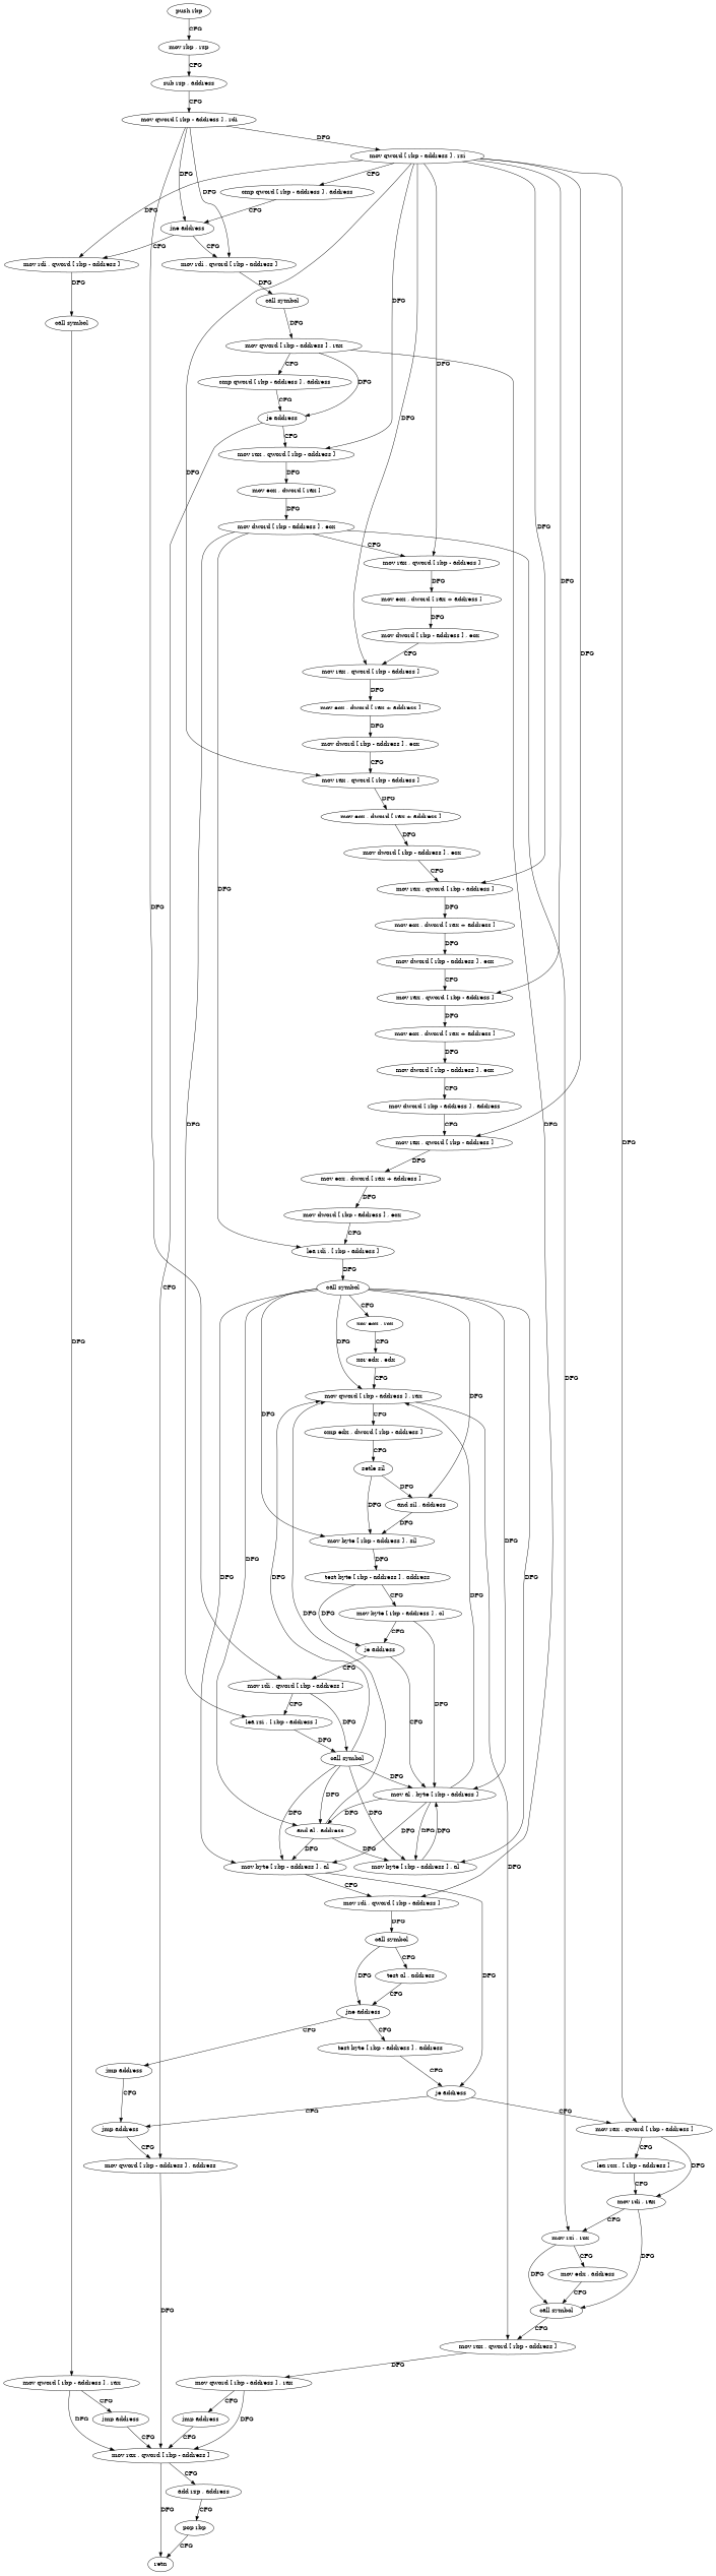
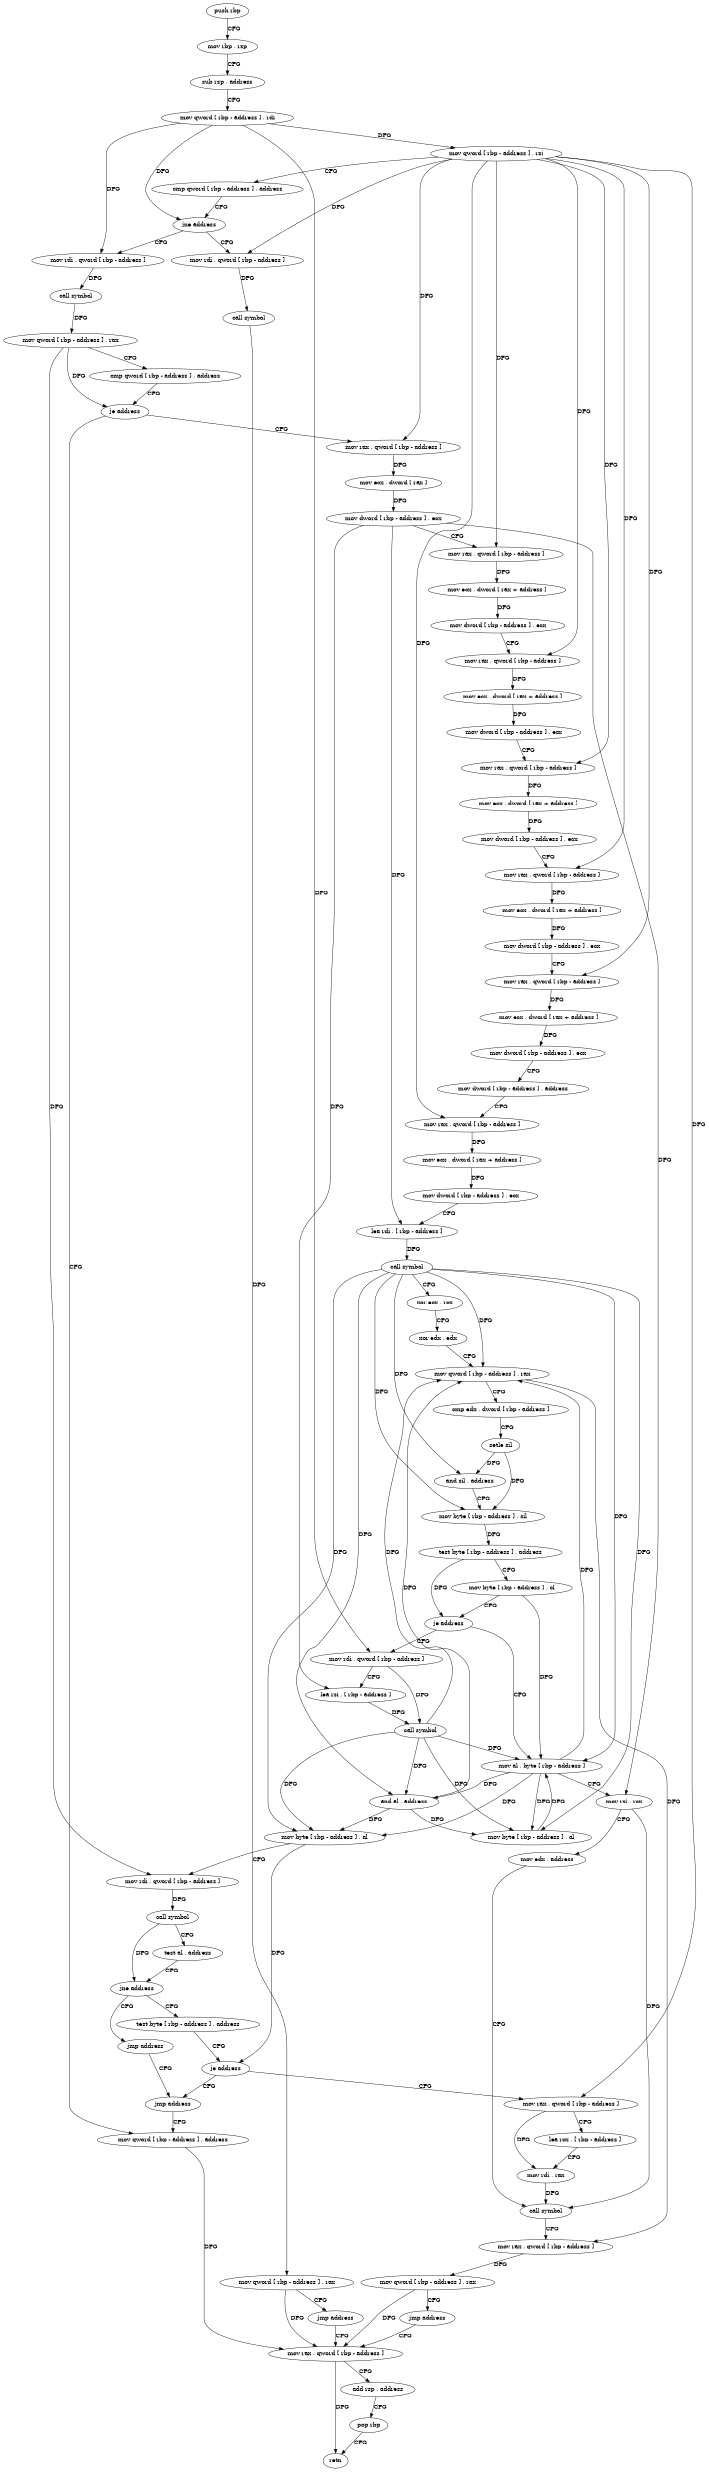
  digraph {
    n1 [label="push rbp"]
    n2 [label="mov rbp , rsp"]
    n3 [label="sub rsp , address"]
    n4 [label="mov qword [ rbp - address ] , rdi"]
    n5 [label="mov qword [ rbp - address ] , rsi"]
    n6 [label="jne address"]
    n7 [label="mov rdi , qword [ rbp - address ]"]
    n8 [label="mov rdi , qword [ rbp - address ]"]
    n9 [label="cmp qword [ rbp - address ] , address"]
    n10 [label="mov rdi , qword [ rbp - address ]"]
    n11 [label="mov rax , qword [ rbp - address ]"]
    n12 [label="mov rax , qword [ rbp - address ]"]
    n13 [label="mov rax , qword [ rbp - address ]"]
    n14 [label="mov rax , qword [ rbp - address ]"]
    n15 [label="mov rax , qword [ rbp - address ]"]
    n16 [label="mov rax , qword [ rbp - address ]"]
    n17 [label="mov rax , qword [ rbp - address ]"]
    n18 [label="mov rax , qword [ rbp - address ]"]
    n19 [label="call symbol"]
    n20 [label="lea rsi , [ rbp - address ]"]
    n21 [label="call symbol"]
    n22 [label="call symbol"]
    n23 [label="mov ecx , dword [ rax ]"]
    n24 [label="mov ecx , dword [ rax + address ]"]
    n25 [label="mov ecx , dword [ rax + address ]"]
    n26 [label="mov ecx , dword [ rax + address ]"]
    n27 [label="mov ecx , dword [ rax + address ]"]
    n28 [label="mov ecx , dword [ rax + address ]"]
    n29 [label="mov ecx , dword [ rax + address ]"]
    n30 [label="lea rcx , [ rbp - address ]"]
    n31 [label="mov rdi , rax"]
    n32 [label="mov qword [ rbp - address ] , rax"]
    n33 [label="mov qword [ rbp - address ] , rax"]
    n34 [label="cmp qword [ rbp - address ] , address"]
    n35 [label="je address"]
    n36 [label="mov rdi , qword [ rbp - address ]"]
    n37 [label="mov qword [ rbp - address ] , address"]
    n38 [label="call symbol"]
    n39 [label="mov rax , qword [ rbp - address ]"]
    n40 [label="add rsp , address"]
    n41 [label=retn]
    n42 [label="mov dword [ rbp - address ] , ecx"]
    n43 [label="jmp address"]
    n44 [label="pop rbp"]
    n45 [label="lea rdi , [ rbp - address ]"]
    n46 [label="mov rsi , rcx"]
    n47 [label="call symbol"]
    n48 [label="call symbol"]
    n49 [label="mov edx , address"]
    n50 [label="mov dword [ rbp - address ] , ecx"]
    n51 [label="mov dword [ rbp - address ] , ecx"]
    n52 [label="mov dword [ rbp - address ] , ecx"]
    n53 [label="mov dword [ rbp - address ] , ecx"]
    n54 [label="mov dword [ rbp - address ] , ecx"]
    n55 [label="mov dword [ rbp - address ] , address"]
    n56 [label="mov dword [ rbp - address ] , ecx"]
    n57 [label="xor ecx , rcx"]
    n58 [label="mov qword [ rbp - address ] , rax"]
    n59 [label="and sil , address"]
    n60 [label="mov byte [ rbp - address ] , sil"]
    n61 [label="mov al , byte [ rbp - address ]"]
    n62 [label="and al , address"]
    n63 [label="mov byte [ rbp - address ] , al"]
    n64 [label="mov byte [ rbp - address ] , al"]
    n65 [label="xor edx , edx"]
    n66 [label="cmp edx , dword [ rbp - address ]"]
    n67 [label="mov rax , qword [ rbp - address ]"]
    n68 [label="test byte [ rbp - address ] , address"]
    n69 [label="je address"]
    n70 [label="setle sil"]
    n71 [label="mov qword [ rbp - address ] , rax"]
    n72 [label="mov byte [ rbp - address ] , cl"]
    n73 [label="je address"]
    n74 [label="jmp address"]
    n75 [label="test al , address"]
    n76 [label="jne address"]
    n77 [label="test byte [ rbp - address ] , address"]
    n78 [label="jmp address"]
    n79 [label="jmp address"]
    n1 -> n2 [label=CFG]
    n2 -> n3 [label=CFG]
    n3 -> n4 [label=CFG]
    n4 -> n5 [label=DFG]
    n4 -> n6 [label=DFG]
    n4 -> n7 [label=DFG]
    n4 -> n8 [label=DFG]
    n5 -> n9 [label=CFG]
    n5 -> n10 [label=DFG]
    n5 -> n11 [label=DFG]
    n5 -> n12 [label=DFG]
    n5 -> n13 [label=DFG]
    n5 -> n14 [label=DFG]
    n5 -> n15 [label=DFG]
    n5 -> n16 [label=DFG]
    n5 -> n17 [label=DFG]
    n5 -> n18 [label=DFG]
    n6 -> n7 [label=CFG]
    n6 -> n10 [label=CFG]
    n7 -> n19 [label=DFG]
    n8 -> n20 [label=CFG]
    n8 -> n21 [label=DFG]
    n9 -> n6 [label=CFG]
    n10 -> n22 [label=DFG]
    n11 -> n23 [label=DFG]
    n12 -> n24 [label=DFG]
    n13 -> n25 [label=DFG]
    n14 -> n26 [label=DFG]
    n15 -> n27 [label=DFG]
    n16 -> n28 [label=DFG]
    n17 -> n29 [label=DFG]
    n18 -> n30 [label=CFG]
    n18 -> n31 [label=DFG]
    n19 -> n32 [label=DFG]
    n20 -> n21 [label=DFG]
    n21 -> n58 [label=DFG]
    n21 -> n61 [label=DFG]
    n21 -> n62 [label=DFG]
    n21 -> n63 [label=DFG]
    n21 -> n64 [label=DFG]
    n22 -> n33 [label=DFG]
    n23 -> n42 [label=DFG]
    n24 -> n50 [label=DFG]
    n25 -> n51 [label=DFG]
    n26 -> n52 [label=DFG]
    n27 -> n53 [label=DFG]
    n28 -> n54 [label=DFG]
    n29 -> n56 [label=DFG]
    n30 -> n31 [label=CFG]
-   n31 -> n46 [label=CFG]
+   n61 -> n46 [label=CFG]
    n31 -> n48 [label=DFG]
    n32 -> n34 [label=CFG]
    n32 -> n35 [label=DFG]
    n32 -> n36 [label=DFG]
    n33 -> n39 [label=DFG]
    n33 -> n43 [label=CFG]
    n34 -> n35 [label=CFG]
    n35 -> n11 [label=CFG]
    n35 -> n37 [label=CFG]
    n36 -> n38 [label=DFG]
    n37 -> n39 [label=DFG]
    n38 -> n75 [label=CFG]
    n38 -> n76 [label=DFG]
    n39 -> n40 [label=CFG]
    n39 -> n41 [label=DFG]
    n40 -> n44 [label=CFG]
    n42 -> n12 [label=CFG]
    n42 -> n20 [label=DFG]
    n42 -> n45 [label=DFG]
    n42 -> n46 [label=DFG]
    n43 -> n39 [label=CFG]
    n44 -> n41 [label=CFG]
    n45 -> n47 [label=DFG]
    n46 -> n48 [label=DFG]
    n46 -> n49 [label=CFG]
    n47 -> n57 [label=CFG]
    n47 -> n58 [label=DFG]
    n47 -> n59 [label=DFG]
    n47 -> n60 [label=DFG]
    n47 -> n61 [label=DFG]
    n47 -> n62 [label=DFG]
    n47 -> n63 [label=DFG]
    n47 -> n64 [label=DFG]
    n48 -> n67 [label=CFG]
    n49 -> n48 [label=CFG]
    n50 -> n13 [label=CFG]
    n51 -> n14 [label=CFG]
    n52 -> n15 [label=CFG]
    n53 -> n16 [label=CFG]
    n54 -> n55 [label=CFG]
    n55 -> n17 [label=CFG]
    n56 -> n45 [label=CFG]
    n57 -> n65 [label=CFG]
    n58 -> n66 [label=CFG]
    n58 -> n67 [label=DFG]
-   n59 -> n60 [label=DFG]
+   n59 -> n60 [label=CFG]
    n60 -> n68 [label=DFG]
    n61 -> n58 [label=DFG]
    n61 -> n62 [label=DFG]
    n61 -> n63 [label=DFG]
    n61 -> n64 [label=DFG]
    n62 -> n58 [label=DFG]
    n62 -> n63 [label=DFG]
    n62 -> n64 [label=DFG]
    n63 -> n36 [label=CFG]
    n63 -> n69 [label=DFG]
    n64 -> n61 [label=DFG]
    n65 -> n58 [label=CFG]
    n66 -> n70 [label=CFG]
    n67 -> n71 [label=DFG]
    n68 -> n72 [label=CFG]
    n68 -> n73 [label=DFG]
    n69 -> n18 [label=CFG]
    n69 -> n74 [label=CFG]
    n70 -> n59 [label=DFG]
    n70 -> n60 [label=DFG]
    n71 -> n39 [label=DFG]
    n71 -> n79 [label=CFG]
    n72 -> n61 [label=DFG]
    n72 -> n73 [label=CFG]
    n73 -> n8 [label=CFG]
    n73 -> n61 [label=CFG]
    n74 -> n37 [label=CFG]
    n75 -> n76 [label=CFG]
    n76 -> n77 [label=CFG]
    n76 -> n78 [label=CFG]
    n77 -> n69 [label=CFG]
    n78 -> n74 [label=CFG]
    n79 -> n39 [label=CFG]
  }
